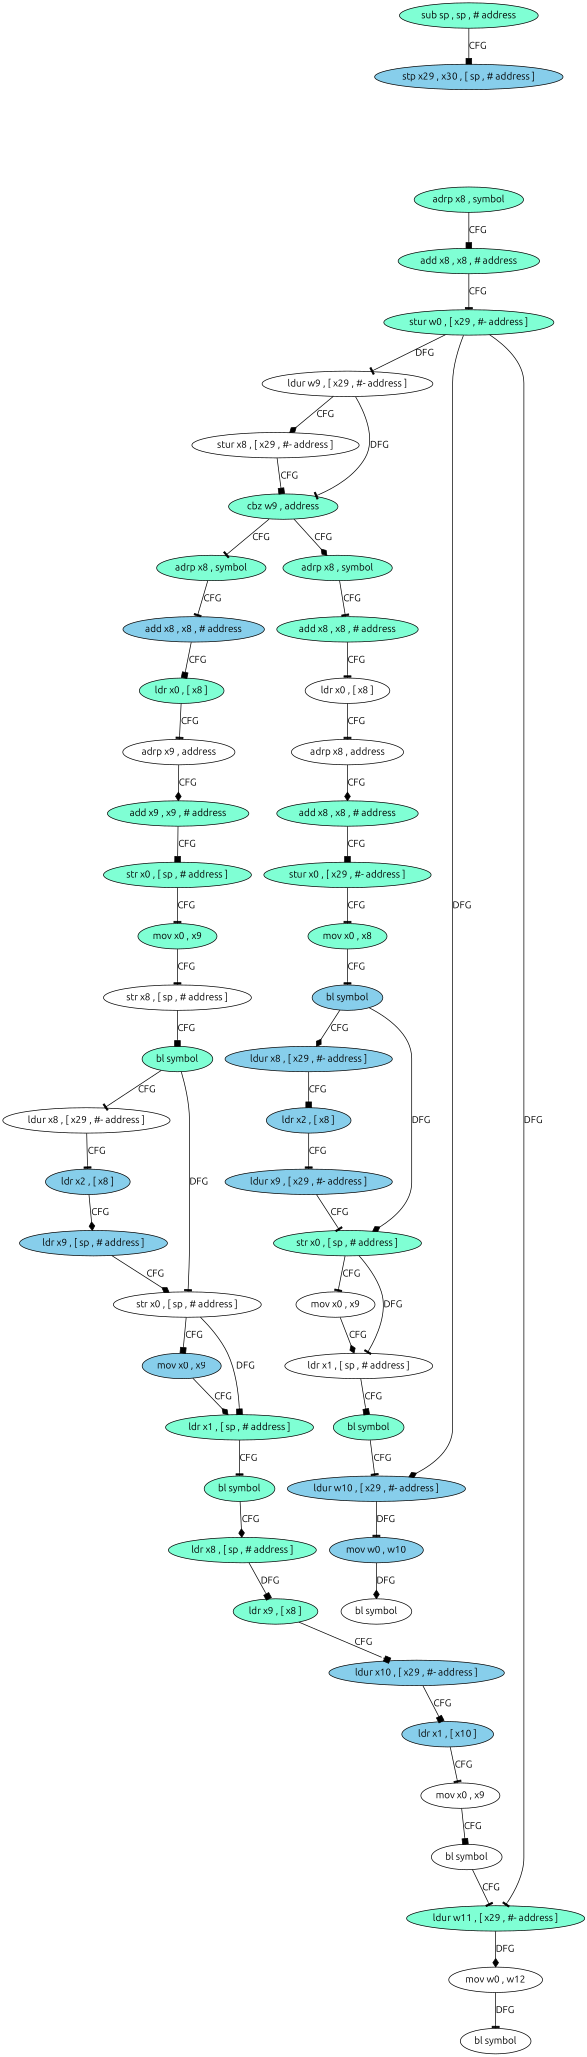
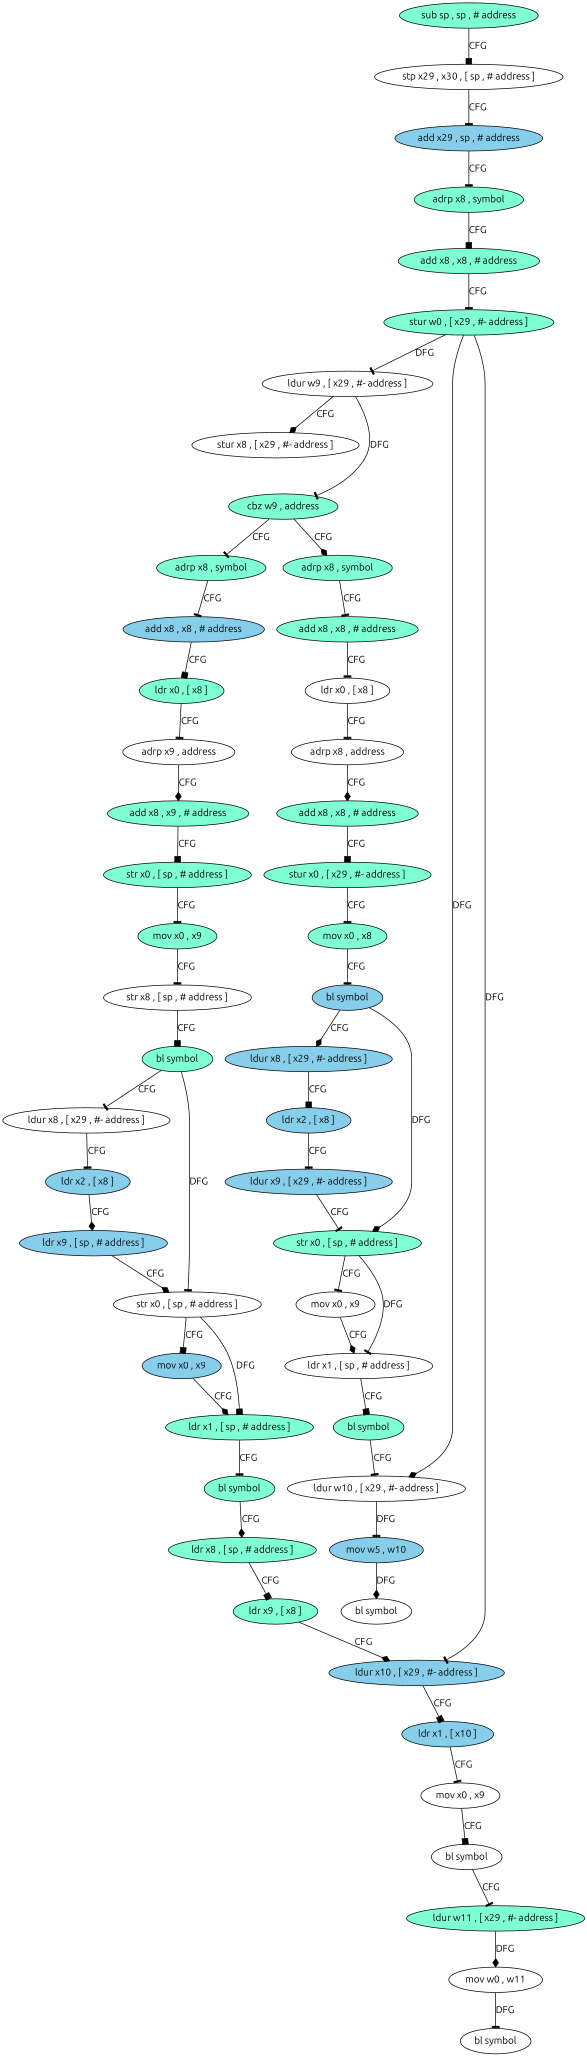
  digraph {
    fontname=Ubuntu
    node [fillcolor=aquamarine fontname=Ubuntu style=filled]
    edge [arrowhead=tee fontname=Ubuntu]
    n1 [label="sub sp , sp , # address"]
-   n2 [fillcolor=skyblue label="stp x29 , x30 , [ sp , # address ]"]
+   n2 [fillcolor=white label="stp x29 , x30 , [ sp , # address ]"]
+   n3 [fillcolor=skyblue label="add x29 , sp , # address"]
    n4 [label="adrp x8 , symbol"]
    n5 [label="add x8 , x8 , # address"]
    n6 [label="stur w0 , [ x29 , #- address ]"]
    n7 [fillcolor=white label="ldur w9 , [ x29 , #- address ]"]
    n8 [label="ldur w11 , [ x29 , #- address ]"]
-   n9 [fillcolor=skyblue label="ldur w10 , [ x29 , #- address ]"]
+   n9 [fillcolor=white label="ldur w10 , [ x29 , #- address ]"]
    n10 [fillcolor=white label="stur x8 , [ x29 , #- address ]"]
    n11 [label="cbz w9 , address"]
-   n12 [fillcolor=white label="mov w0 , w12"]
-   n13 [fillcolor=skyblue label="mov w0 , w10"]
+   n12 [fillcolor=white label="mov w0 , w11"]
+   n13 [fillcolor=skyblue label="mov w5 , w10"]
    n14 [label="adrp x8 , symbol"]
    n15 [label="adrp x8 , symbol"]
    n16 [fillcolor=skyblue label="add x8 , x8 , # address"]
    n17 [label="add x8 , x8 , # address"]
    n18 [label="ldr x0 , [ x8 ]"]
    n19 [fillcolor=white label="ldr x0 , [ x8 ]"]
    n20 [fillcolor=white label="adrp x9 , address"]
-   n21 [label="add x9 , x9 , # address"]
+   n21 [label="add x8 , x9 , # address"]
    n22 [label="str x0 , [ sp , # address ]"]
    n23 [label="mov x0 , x9"]
    n24 [fillcolor=white label="str x8 , [ sp , # address ]"]
    n25 [label="bl symbol"]
    n26 [fillcolor=white label="ldur x8 , [ x29 , #- address ]"]
    n27 [fillcolor=white label="str x0 , [ sp , # address ]"]
    n28 [fillcolor=skyblue label="ldr x2 , [ x8 ]"]
    n29 [fillcolor=skyblue label="mov x0 , x9"]
    n30 [label="ldr x1 , [ sp , # address ]"]
    n31 [fillcolor=skyblue label="ldr x9 , [ sp , # address ]"]
    n32 [label="bl symbol"]
    n33 [label="ldr x8 , [ sp , # address ]"]
    n34 [label="ldr x9 , [ x8 ]"]
    n35 [fillcolor=skyblue label="ldur x10 , [ x29 , #- address ]"]
    n36 [fillcolor=skyblue label="ldr x1 , [ x10 ]"]
    n37 [fillcolor=white label="mov x0 , x9"]
    n38 [fillcolor=white label="bl symbol"]
    n39 [fillcolor=white label="bl symbol"]
    n40 [fillcolor=white label="adrp x8 , address"]
    n41 [label="add x8 , x8 , # address"]
    n42 [label="stur x0 , [ x29 , #- address ]"]
    n43 [label="mov x0 , x8"]
    n44 [fillcolor=skyblue label="bl symbol"]
    n45 [fillcolor=skyblue label="ldur x8 , [ x29 , #- address ]"]
    n46 [label="str x0 , [ sp , # address ]"]
    n47 [fillcolor=skyblue label="ldr x2 , [ x8 ]"]
    n48 [fillcolor=white label="mov x0 , x9"]
    n49 [fillcolor=white label="ldr x1 , [ sp , # address ]"]
    n50 [fillcolor=skyblue label="ldur x9 , [ x29 , #- address ]"]
    n51 [label="bl symbol"]
    n52 [fillcolor=white label="bl symbol"]
    n1 -> n2 [arrowhead=box label=CFG]
+   n2 -> n3 [label=CFG]
+   n3 -> n4 [label=CFG]
    n4 -> n5 [arrowhead=box label=CFG]
    n5 -> n6 [label=CFG]
    n6 -> n7 [label=DFG]
-   n6 -> n8 [label=DFG]
+   n6 -> n35 [label=DFG]
    n6 -> n9 [arrowhead=diamond label=DFG]
    n7 -> n10 [arrowhead=diamond label=CFG]
    n7 -> n11 [label=DFG]
    n8 -> n12 [arrowhead=diamond label=DFG]
    n9 -> n13 [label=DFG]
-   n10 -> n11 [arrowhead=box label=CFG]
    n11 -> n14 [label=CFG]
    n11 -> n15 [arrowhead=diamond label=CFG]
    n12 -> n39 [label=DFG]
    n13 -> n52 [arrowhead=diamond label=DFG]
    n14 -> n16 [label=CFG]
    n15 -> n17 [label=CFG]
    n16 -> n18 [arrowhead=box label=CFG]
    n17 -> n19 [label=CFG]
    n18 -> n20 [label=CFG]
    n19 -> n40 [label=CFG]
    n20 -> n21 [arrowhead=diamond label=CFG]
    n21 -> n22 [arrowhead=box label=CFG]
    n22 -> n23 [label=CFG]
    n23 -> n24 [label=CFG]
    n24 -> n25 [arrowhead=box label=CFG]
    n25 -> n26 [label=CFG]
    n25 -> n27 [label=DFG]
    n26 -> n28 [label=CFG]
    n27 -> n29 [arrowhead=box label=CFG]
    n27 -> n30 [arrowhead=box label=DFG]
    n28 -> n31 [arrowhead=diamond label=CFG]
    n29 -> n30 [arrowhead=diamond label=CFG]
    n30 -> n32 [label=CFG]
    n31 -> n27 [arrowhead=diamond label=CFG]
    n32 -> n33 [arrowhead=diamond label=CFG]
-   n33 -> n34 [arrowhead=box label=DFG]
-   n34 -> n35 [arrowhead=box label=CFG]
+   n33 -> n34 [arrowhead=box label=CFG]
+   n34 -> n35 [arrowhead=diamond label=CFG]
    n35 -> n36 [arrowhead=box label=CFG]
    n36 -> n37 [label=CFG]
    n37 -> n38 [arrowhead=box label=CFG]
    n38 -> n8 [label=CFG]
    n40 -> n41 [arrowhead=diamond label=CFG]
    n41 -> n42 [arrowhead=box label=CFG]
    n42 -> n43 [label=CFG]
    n43 -> n44 [label=CFG]
    n44 -> n45 [arrowhead=diamond label=CFG]
    n44 -> n46 [arrowhead=diamond label=DFG]
    n45 -> n47 [arrowhead=box label=CFG]
    n46 -> n48 [label=CFG]
    n46 -> n49 [label=DFG]
    n47 -> n50 [label=CFG]
    n48 -> n49 [arrowhead=diamond label=CFG]
    n49 -> n51 [arrowhead=box label=CFG]
    n50 -> n46 [label=CFG]
    n51 -> n9 [label=CFG]
  }
